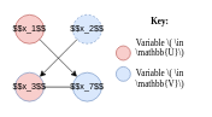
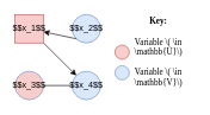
  <mxCell id="0" />
  <mxCell id="1" parent="0" />
- <mxCell id="2" value="$$x_2$$" style="ellipse;whiteSpace=wrap;html=1;aspect=fixed;fillColor=#dae8fc;strokeColor=#6c8ebf;dashed=1;" parent="1" vertex="1"><mxGeometry x="100" y="20" width="40" height="40" as="geometry" /></mxCell>
+ <mxCell id="2" value="$$x_2$$" style="ellipse;whiteSpace=wrap;html=1;aspect=fixed;fillColor=#dae8fc;strokeColor=#6c8ebf;" parent="1" vertex="1"><mxGeometry x="100" y="20" width="40" height="40" as="geometry" /></mxCell>
  <mxCell id="3" value="$$x_3$$" style="ellipse;whiteSpace=wrap;html=1;aspect=fixed;fillColor=#f8cecc;strokeColor=#6c8ebf;direction=south;" parent="1" vertex="1"><mxGeometry x="20" y="100" width="40" height="40" as="geometry" /></mxCell>
- <mxCell id="4" value="$$x_1$$" style="ellipse;whiteSpace=wrap;html=1;aspect=fixed;fillColor=#f8cecc;strokeColor=#b85450;" parent="1" vertex="1"><mxGeometry x="20" y="20" width="40" height="40" as="geometry" /></mxCell>
+ <mxCell id="4" value="$$x_1$$" style="whiteSpace=wrap;html=1;aspect=fixed;fillColor=#f8cecc;strokeColor=#b85450;rounded=0;" parent="1" vertex="1"><mxGeometry x="20" y="20" width="40" height="40" as="geometry" /></mxCell>
  <mxCell id="5" value="" style="endArrow=classic;html=1;rounded=0;exitX=1;exitY=1;exitDx=0;exitDy=0;entryX=0;entryY=1;entryDx=0;entryDy=0;" parent="1" source="4" target="9" edge="1"><mxGeometry width="50" height="50" relative="1" as="geometry"><mxPoint x="70" y="110" as="sourcePoint" /><mxPoint x="120" y="60" as="targetPoint" /></mxGeometry></mxCell>
  <mxCell id="6" value="&lt;font face=&quot;cmr&quot;&gt;&lt;b&gt;Key:&lt;br&gt;&lt;/b&gt;&lt;br&gt;Variable \( \in \mathbb{U}\)&lt;br&gt;&lt;br&gt;Variable \( \in \mathbb{V}\)&lt;br&gt;&lt;br&gt;&lt;/font&gt;" style="text;html=1;strokeColor=none;fillColor=none;align=center;verticalAlign=middle;whiteSpace=wrap;rounded=0;" parent="1" vertex="1"><mxGeometry x="171" y="20" width="100" height="120" as="geometry" /></mxCell>
  <mxCell id="7" value="" style="ellipse;whiteSpace=wrap;html=1;aspect=fixed;fillColor=#f8cecc;strokeColor=#b85450;" parent="1" vertex="1"><mxGeometry x="160" y="63" width="20" height="20" as="geometry" /></mxCell>
  <mxCell id="8" value="" style="ellipse;whiteSpace=wrap;html=1;aspect=fixed;fillColor=#dae8fc;strokeColor=#6c8ebf;" parent="1" vertex="1"><mxGeometry x="160" y="92" width="20" height="20" as="geometry" /></mxCell>
- <mxCell id="9" value="$$x_7$$" style="ellipse;whiteSpace=wrap;html=1;aspect=fixed;fillColor=#dae8fc;strokeColor=#6c8ebf;direction=south;" vertex="1" parent="1"><mxGeometry x="100" y="100" width="40" height="40" as="geometry" /></mxCell>
- <mxCell id="10" value="" style="endArrow=classic;html=1;rounded=0;exitX=0;exitY=1;exitDx=0;exitDy=0;entryX=0;entryY=0;entryDx=0;entryDy=0;" edge="1" parent="1" source="2" target="3"><mxGeometry width="50" height="50" relative="1" as="geometry"><mxPoint x="130" y="70" as="sourcePoint" /><mxPoint x="130" y="90" as="targetPoint" /></mxGeometry></mxCell>
+ <mxCell id="9" value="$$x_4$$" style="ellipse;whiteSpace=wrap;html=1;aspect=fixed;fillColor=#dae8fc;strokeColor=#6c8ebf;direction=south;" vertex="1" parent="1"><mxGeometry x="100" y="100" width="40" height="40" as="geometry" /></mxCell>
+ <mxCell id="10" value="" style="endArrow=classic;html=1;rounded=0;exitX=0;exitY=1;exitDx=0;exitDy=0;" edge="1" parent="1" source="2" target="4"><mxGeometry width="50" height="50" relative="1" as="geometry"><mxPoint x="130" y="70" as="sourcePoint" /><mxPoint x="130" y="90" as="targetPoint" /></mxGeometry></mxCell>
  <mxCell id="11" value="" style="endArrow=none;html=1;rounded=0;exitX=0.5;exitY=0;exitDx=0;exitDy=0;entryX=0.5;entryY=1;entryDx=0;entryDy=0;" edge="1" parent="1" source="3" target="9"><mxGeometry width="50" height="50" relative="1" as="geometry"><mxPoint x="100" y="170" as="sourcePoint" /><mxPoint x="140" y="170" as="targetPoint" /></mxGeometry></mxCell>
